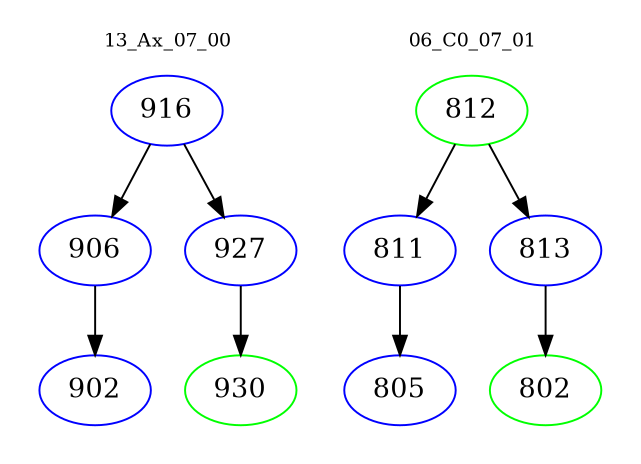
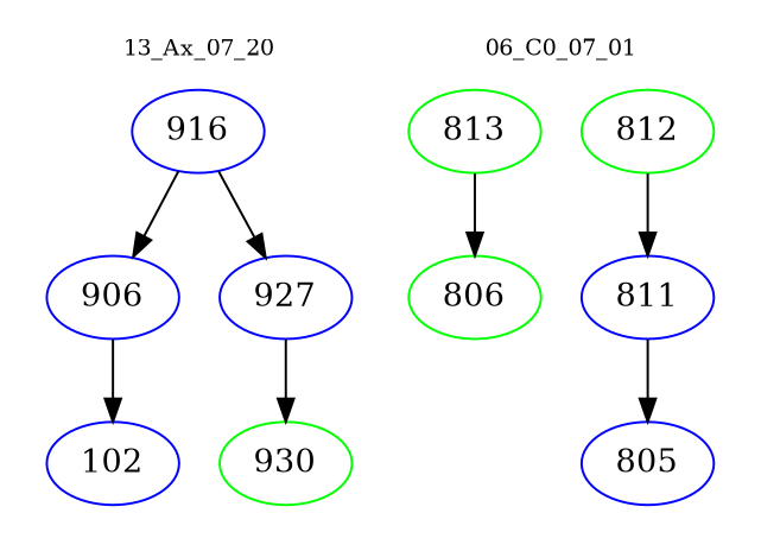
  digraph {
    node [color=blue]
    edge [color=black]
    n1 [label=916]
    n2 [label=906]
    n3 [label=927]
-   n4 [label=902]
+   n4 [label=102]
    n5 [color=green label=930]
    n6 [color=green label=812]
    n7 [label=811]
-   n8 [label=813]
+   n8 [color=green label=813]
    n9 [label=805]
-   n10 [color=green label=802]
+   n10 [color=green label=806]
    subgraph cluster_1 {
      color=white
      fontsize=10
-     label="13_Ax_07_00"
+     label="13_Ax_07_20"
      n1
      n2
      n3
      n4
      n5
    }
    subgraph cluster_2 {
      color=white
      fontsize=10
      label="06_C0_07_01"
      n6
      n7
      n8
      n9
      n10
    }
    n1 -> n2
    n1 -> n3
    n2 -> n4
    n3 -> n5
    n6 -> n7
-   n6 -> n8
    n7 -> n9
    n8 -> n10
  }
